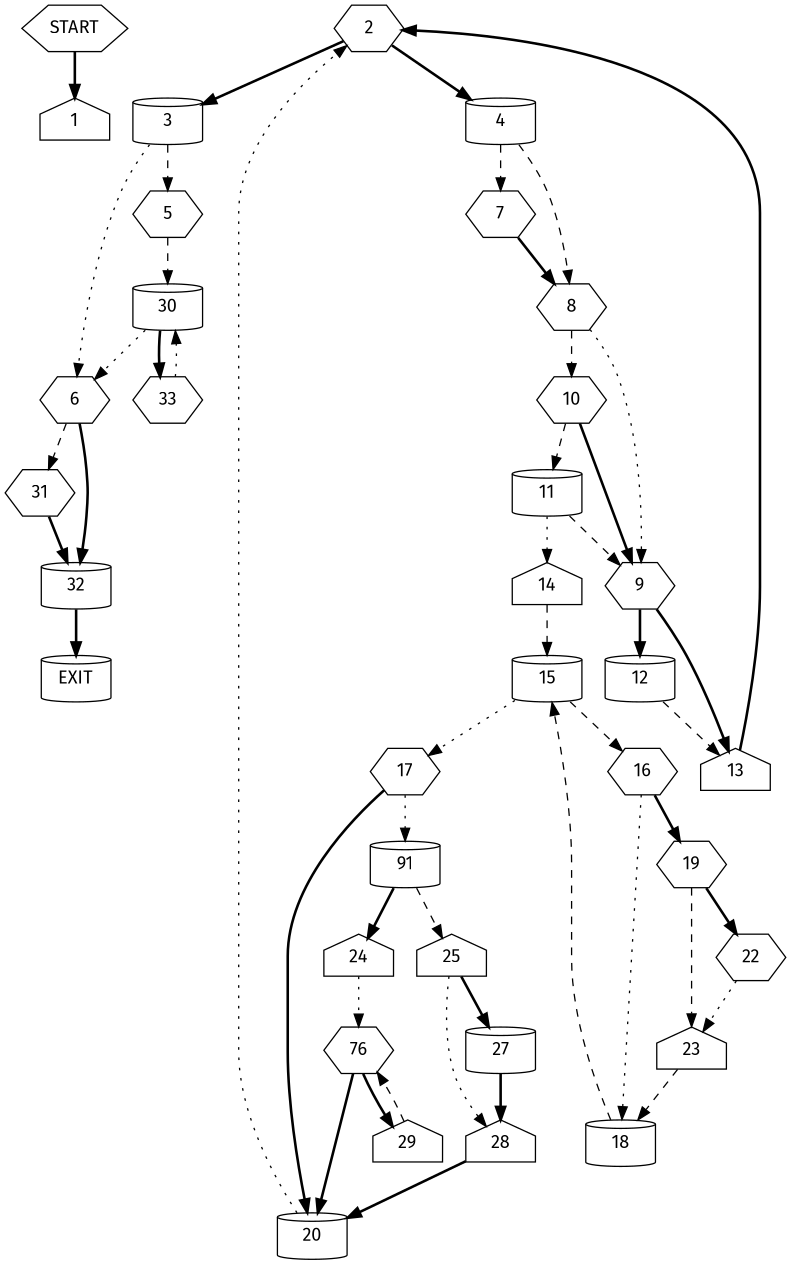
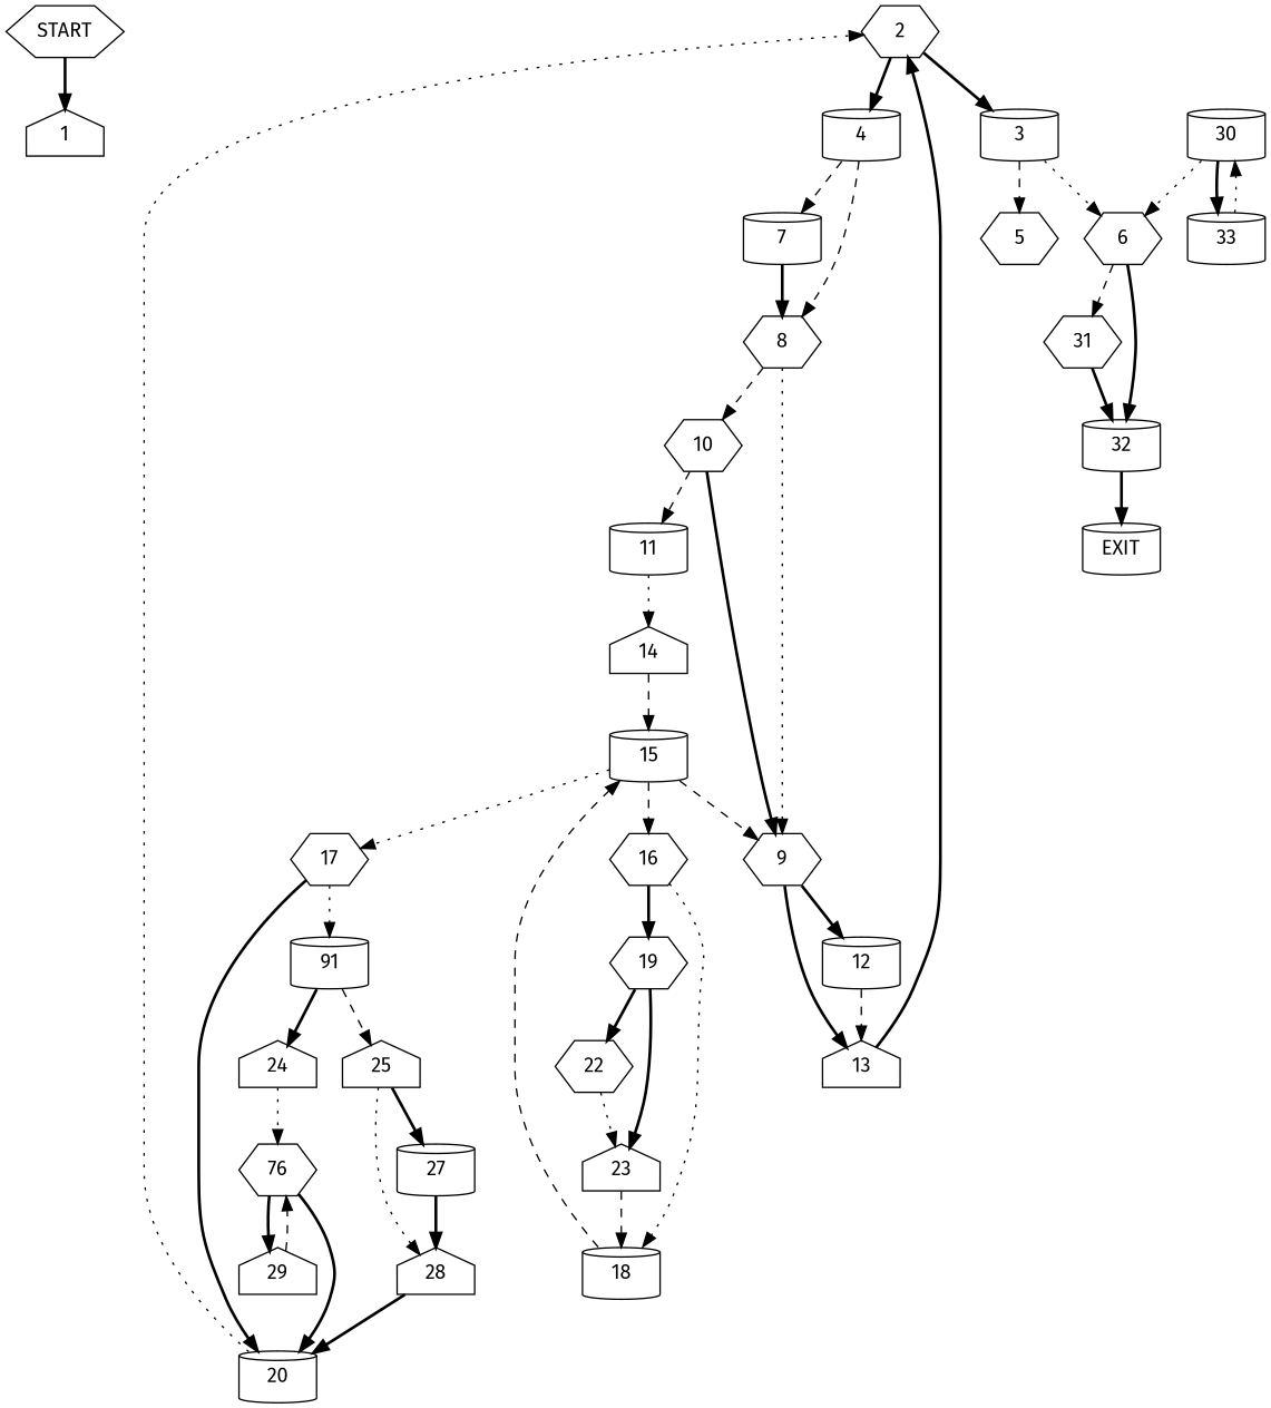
  digraph {
    fontname="Fira Sans"
    node [fontname="Fira Sans" shape=cylinder]
    edge [fontname="Fira Sans" style=bold]
    n1 [label=START shape=hexagon]
    1 [shape=house]
    n3 [label=EXIT]
    3
    2 [shape=hexagon]
    4
    5 [shape=hexagon]
    6 [shape=hexagon]
-   7 [shape=hexagon]
+   7
    8 [shape=hexagon]
    30
    31 [shape=hexagon]
    32
    9 [shape=hexagon]
    10 [shape=hexagon]
-   33 [shape=hexagon]
+   33
    12
    13 [shape=house]
    11
    14 [shape=house]
    15
    16 [shape=hexagon]
    17 [shape=hexagon]
    18
    19 [shape=hexagon]
    20
    n27 [label=91]
    22 [shape=hexagon]
    23 [shape=house]
    24 [shape=house]
    25 [shape=house]
    n32 [label=76 shape=hexagon]
    27
    28 [shape=house]
    29 [shape=house]
    n1 -> 1
    3 -> 5 [style=dashed]
    3 -> 6 [style=dotted]
    2 -> 3
    2 -> 4
    4 -> 7 [style=dashed]
    4 -> 8 [style=dashed]
-   5 -> 30 [style=dashed]
    6 -> 31 [style=dashed]
    6 -> 32
    7 -> 8
    8 -> 9 [style=dotted]
    8 -> 10 [style=dashed]
    30 -> 6 [style=dotted]
    30 -> 33
    31 -> 32
    32 -> n3
    9 -> 12
    9 -> 13
    10 -> 9
    10 -> 11 [style=dashed]
    33 -> 30 [style=dotted]
    12 -> 13 [style=dashed]
    13 -> 2
-   11 -> 9 [style=dashed]
+   15 -> 9 [style=dashed]
    11 -> 14 [style=dotted]
    14 -> 15 [style=dashed]
    15 -> 16 [style=dashed]
    15 -> 17 [style=dotted]
    16 -> 18 [style=dotted]
    16 -> 19
    17 -> 20
    17 -> n27 [style=dotted]
    18 -> 15 [style=dashed]
    19 -> 22
-   19 -> 23 [style=dashed]
+   19 -> 23
    20 -> 2 [style=dotted]
    n27 -> 24
    n27 -> 25 [style=dashed]
    22 -> 23 [style=dotted]
    23 -> 18 [style=dashed]
    24 -> n32 [style=dotted]
    25 -> 27
    25 -> 28 [style=dotted]
    n32 -> 20
    n32 -> 29
    27 -> 28
    28 -> 20
    29 -> n32 [style=dashed]
  }
